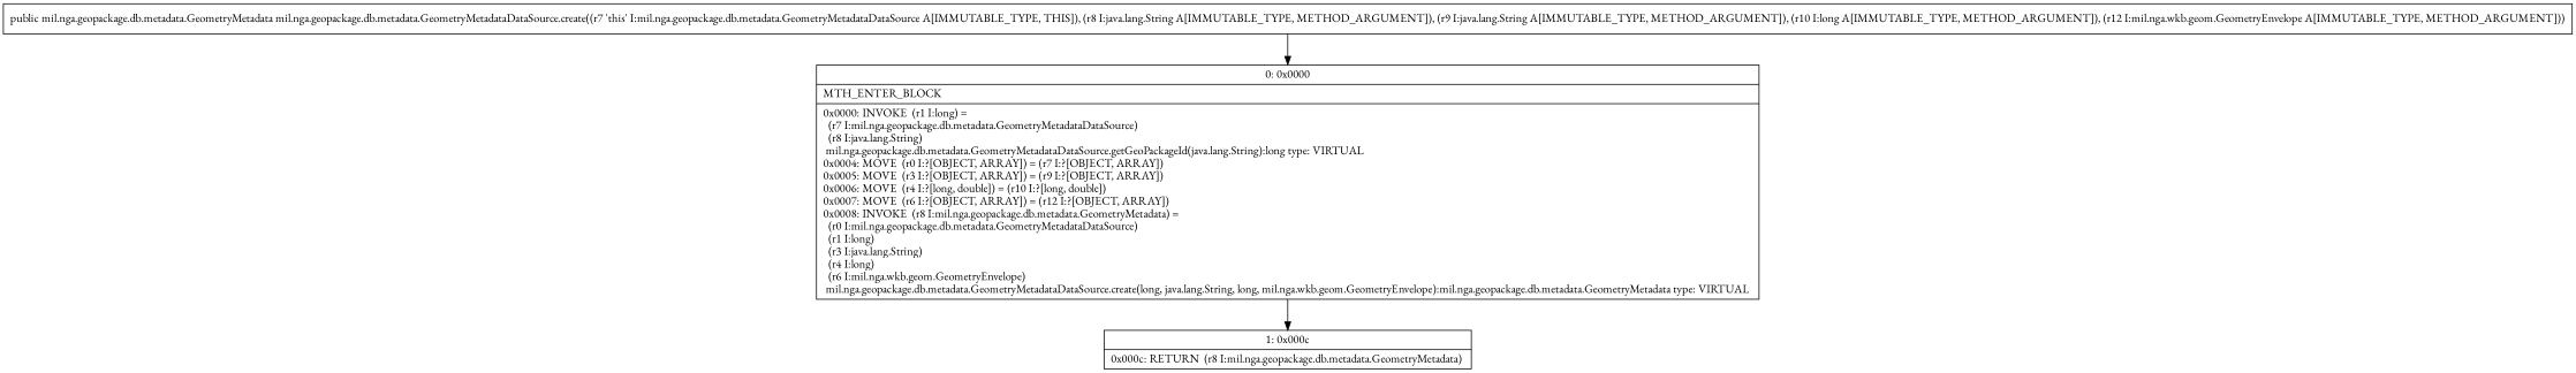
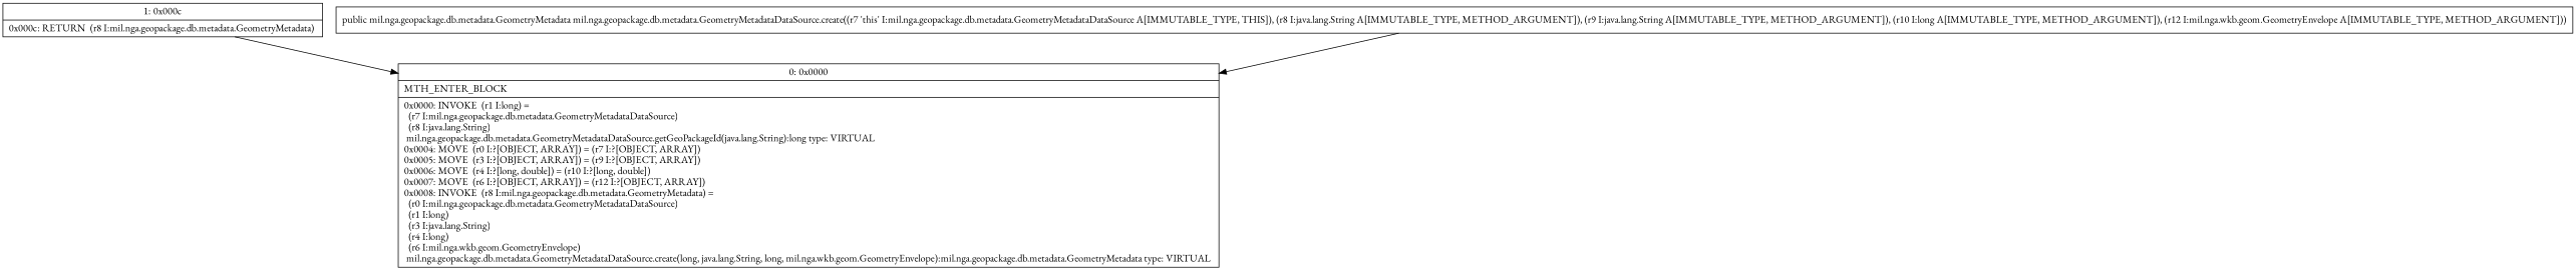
  digraph {
    fontname="EB Garamond"
    node [shape=record fontname="EB Garamond"]
    edge [fontname="EB Garamond"]
    n1 [label="{0\:\ 0x0000|MTH_ENTER_BLOCK\l|0x0000: INVOKE  (r1 I:long) = \l  (r7 I:mil.nga.geopackage.db.metadata.GeometryMetadataDataSource)\l  (r8 I:java.lang.String)\l mil.nga.geopackage.db.metadata.GeometryMetadataDataSource.getGeoPackageId(java.lang.String):long type: VIRTUAL \l0x0004: MOVE  (r0 I:?[OBJECT, ARRAY]) = (r7 I:?[OBJECT, ARRAY]) \l0x0005: MOVE  (r3 I:?[OBJECT, ARRAY]) = (r9 I:?[OBJECT, ARRAY]) \l0x0006: MOVE  (r4 I:?[long, double]) = (r10 I:?[long, double]) \l0x0007: MOVE  (r6 I:?[OBJECT, ARRAY]) = (r12 I:?[OBJECT, ARRAY]) \l0x0008: INVOKE  (r8 I:mil.nga.geopackage.db.metadata.GeometryMetadata) = \l  (r0 I:mil.nga.geopackage.db.metadata.GeometryMetadataDataSource)\l  (r1 I:long)\l  (r3 I:java.lang.String)\l  (r4 I:long)\l  (r6 I:mil.nga.wkb.geom.GeometryEnvelope)\l mil.nga.geopackage.db.metadata.GeometryMetadataDataSource.create(long, java.lang.String, long, mil.nga.wkb.geom.GeometryEnvelope):mil.nga.geopackage.db.metadata.GeometryMetadata type: VIRTUAL \l}"]
    n2 [label="{1\:\ 0x000c|0x000c: RETURN  (r8 I:mil.nga.geopackage.db.metadata.GeometryMetadata) \l}"]
    n3 [label="{public mil.nga.geopackage.db.metadata.GeometryMetadata mil.nga.geopackage.db.metadata.GeometryMetadataDataSource.create((r7 'this' I:mil.nga.geopackage.db.metadata.GeometryMetadataDataSource A[IMMUTABLE_TYPE, THIS]), (r8 I:java.lang.String A[IMMUTABLE_TYPE, METHOD_ARGUMENT]), (r9 I:java.lang.String A[IMMUTABLE_TYPE, METHOD_ARGUMENT]), (r10 I:long A[IMMUTABLE_TYPE, METHOD_ARGUMENT]), (r12 I:mil.nga.wkb.geom.GeometryEnvelope A[IMMUTABLE_TYPE, METHOD_ARGUMENT])) }"]
-   n1 -> n2
+   n2 -> n1
    n3 -> n1
  }
